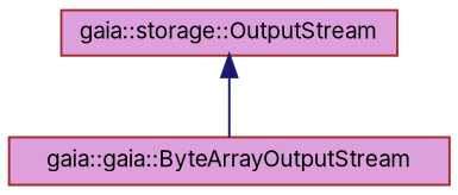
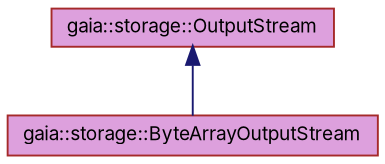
  digraph {
    fontname=Inter
    node [color=brown fillcolor=plum fontname=Inter fontsize=10 shape=record style=filled]
-   n1 [fontcolor=black height=0.2 label="gaia::gaia::ByteArrayOutputStream" width=0.4]
+   n1 [fontcolor=black height=0.2 label="gaia::storage::ByteArrayOutputStream" width=0.4]
    n2 [height=0.2 label="gaia::storage::OutputStream" width=0.4]
    n2 -> n1 [color=midnightblue dir=back fontname=Inter fontsize=10 labelfontname=Helvetica labelfontsize=10 style=solid]
  }
